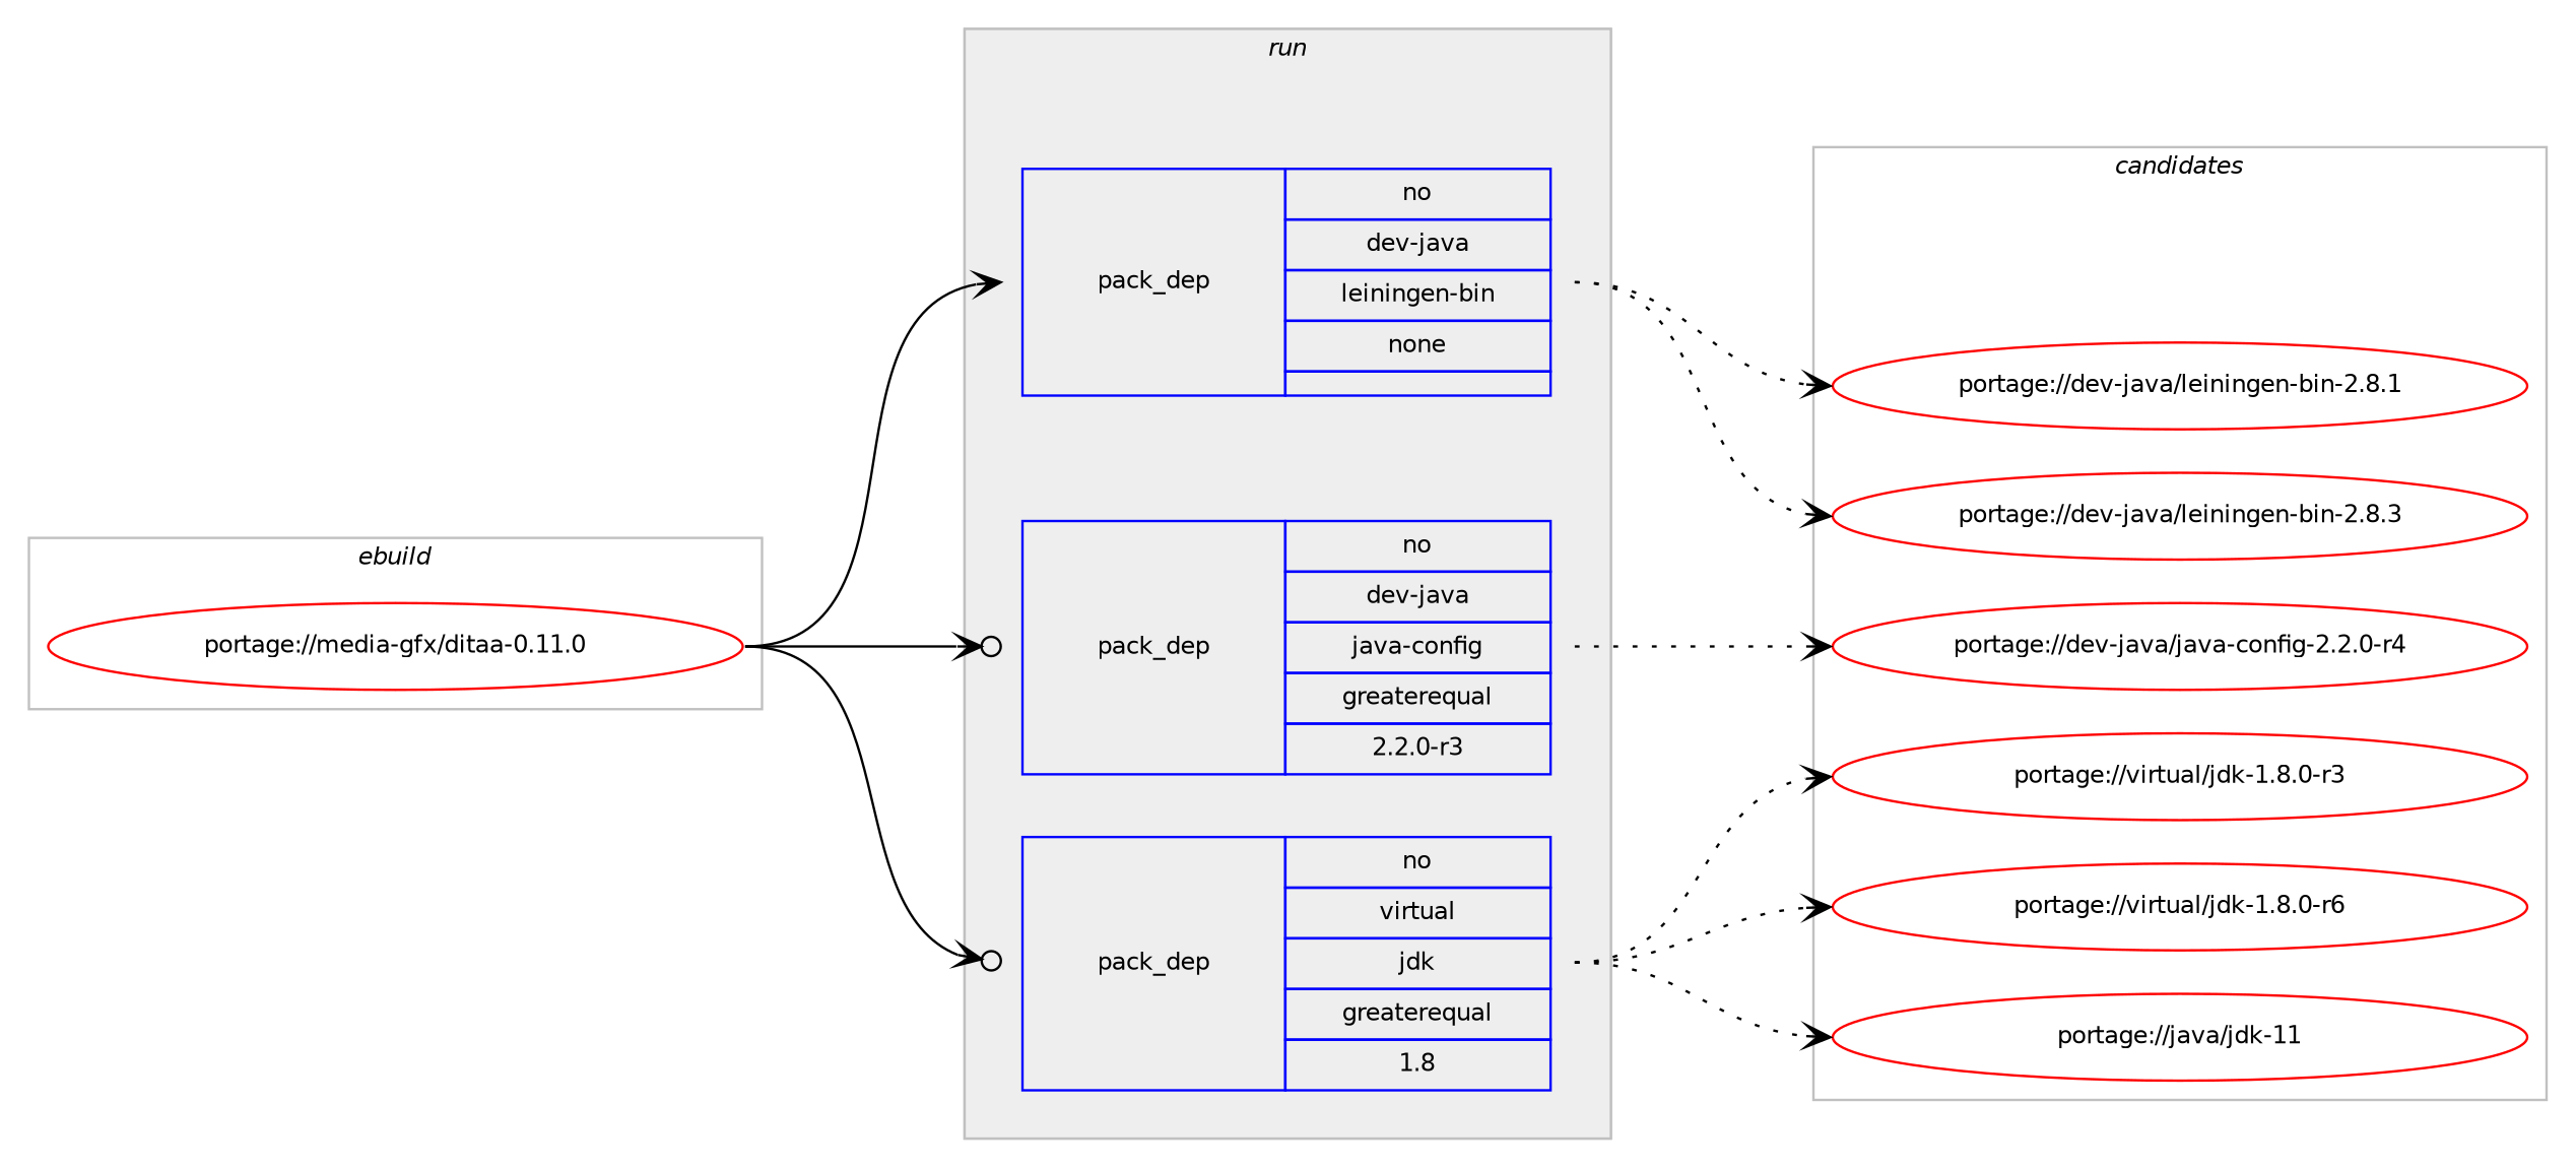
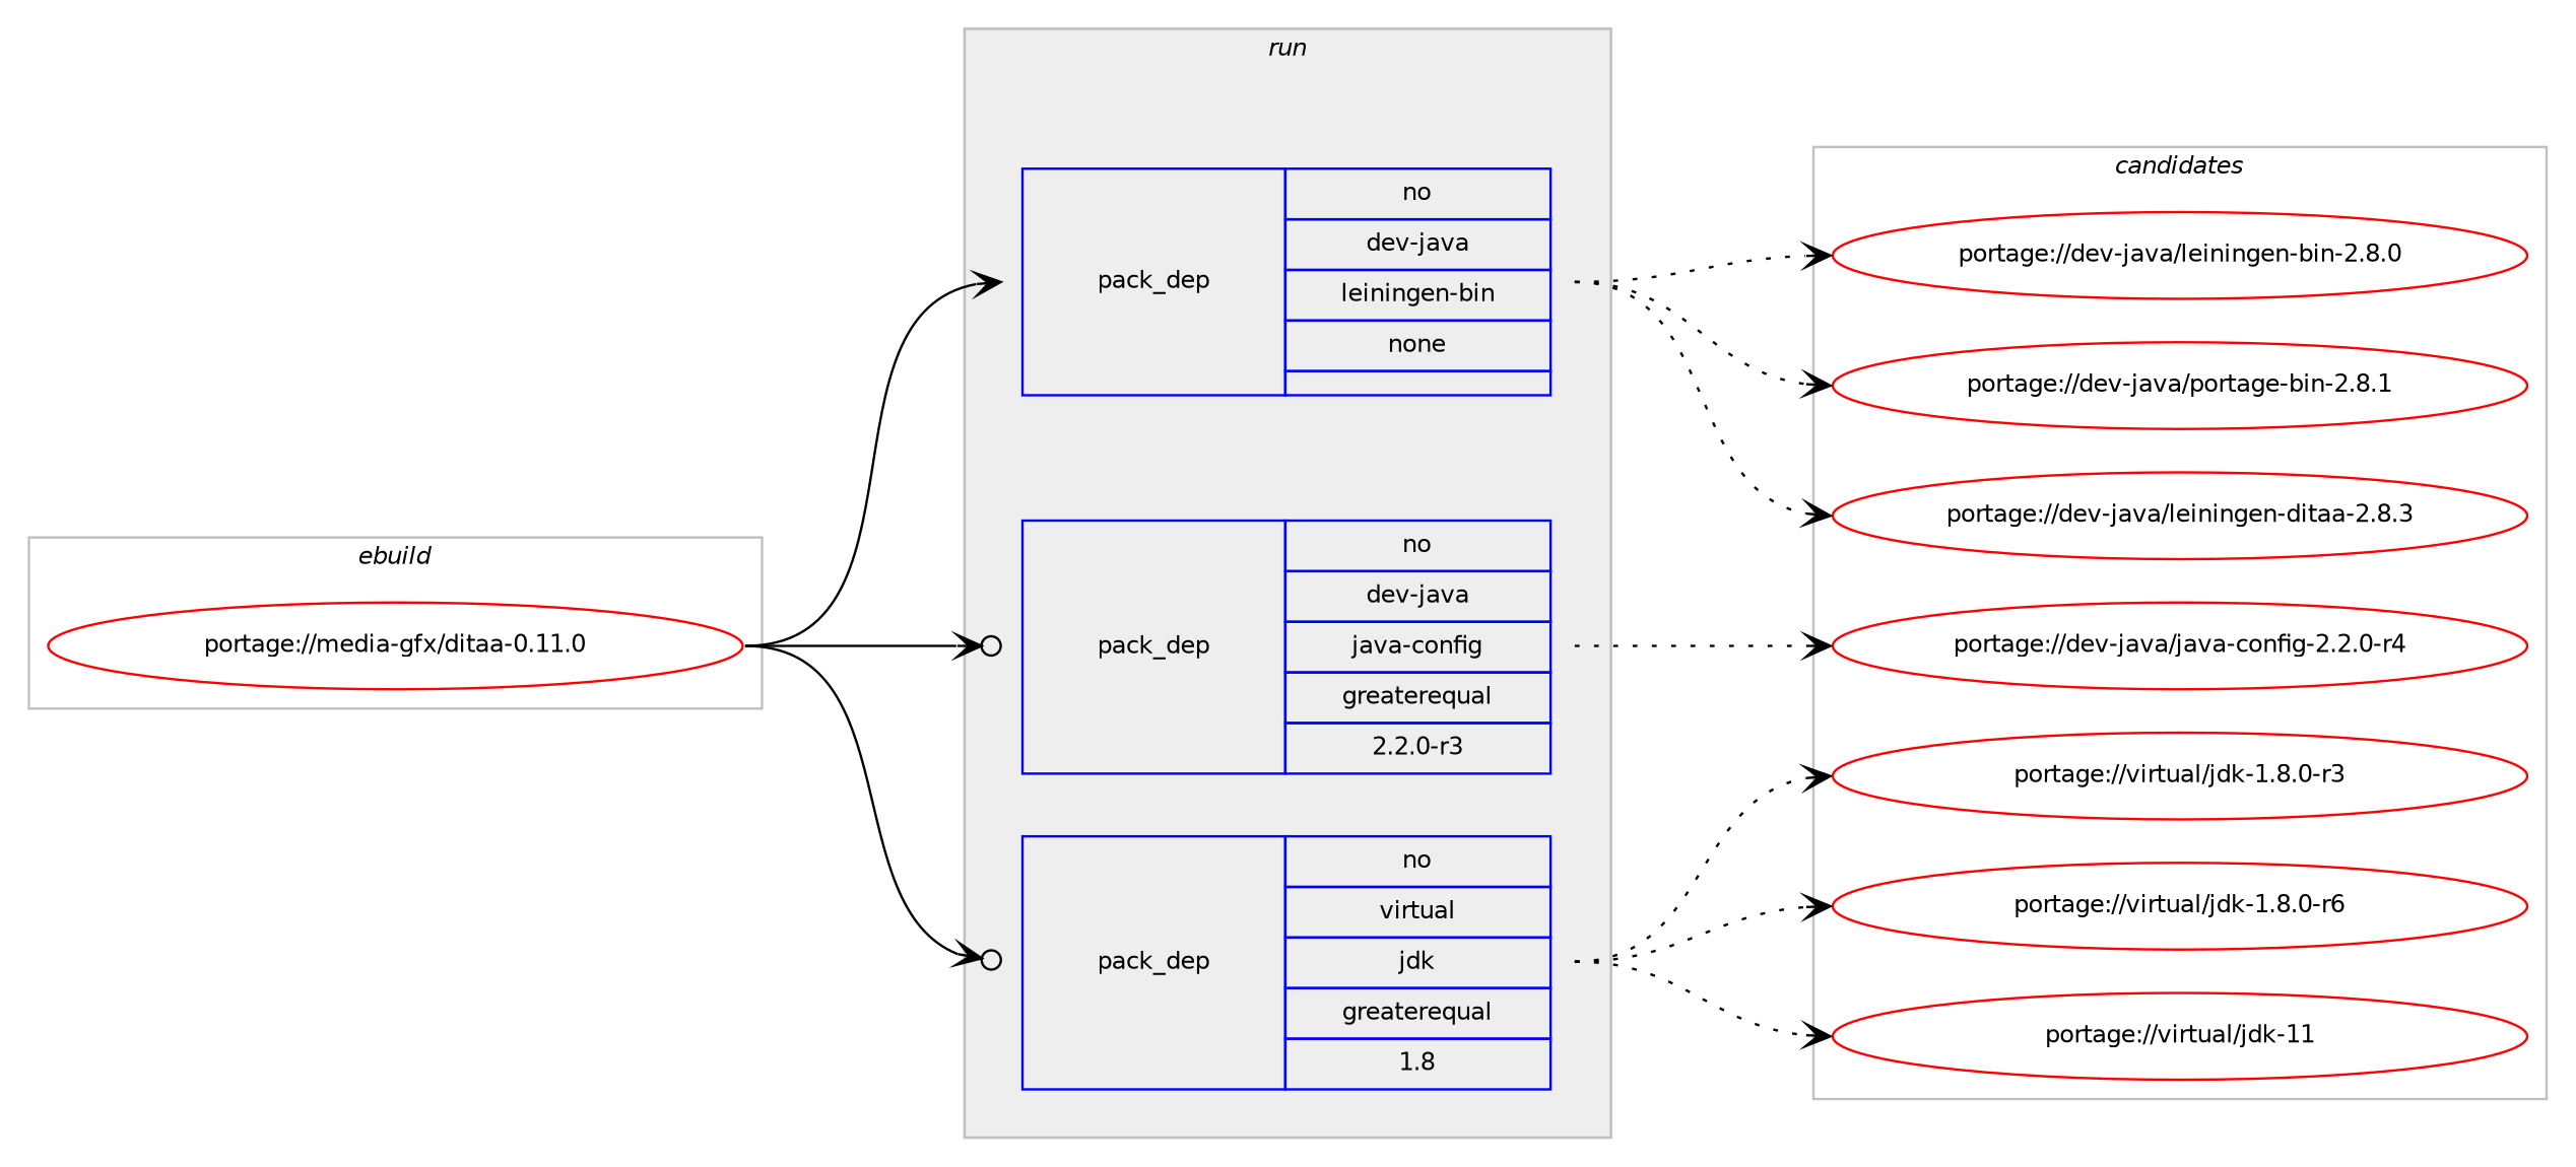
  digraph {
    compound=true
    concentrate=true
    fontname=Helvetica
    fontsize=10
    newrank=true
    rankdir=LR
    ranksep=1.5
    node [color=red fontname=Helvetica fontsize=10]
    edge [arrowhead=vee headport=w style=dotted tailport=e weight=100]
    n1 [label="portage://media-gfx/ditaa-0.11.0" width=4]
    n2 [color=blue label=<<TABLE BORDER="0" CELLBORDER="1" CELLSPACING="0" CELLPADDING="4" WIDTH="220"><TR><TD ROWSPAN="6" CELLPADDING="30">pack_dep</TD></TR><TR><TD WIDTH="110">no</TD></TR><TR><TD>dev-java</TD></TR><TR><TD>leiningen-bin</TD></TR><TR><TD>none</TD></TR><TR><TD></TD></TR></TABLE>> shape=none]
    n3 [color=blue label=<<TABLE BORDER="0" CELLBORDER="1" CELLSPACING="0" CELLPADDING="4" WIDTH="220"><TR><TD ROWSPAN="6" CELLPADDING="30">pack_dep</TD></TR><TR><TD WIDTH="110">no</TD></TR><TR><TD>dev-java</TD></TR><TR><TD>java-config</TD></TR><TR><TD>greaterequal</TD></TR><TR><TD>2.2.0-r3</TD></TR></TABLE>> shape=none]
    n4 [color=blue label=<<TABLE BORDER="0" CELLBORDER="1" CELLSPACING="0" CELLPADDING="4" WIDTH="220"><TR><TD ROWSPAN="6" CELLPADDING="30">pack_dep</TD></TR><TR><TD WIDTH="110">no</TD></TR><TR><TD>virtual</TD></TR><TR><TD>jdk</TD></TR><TR><TD>greaterequal</TD></TR><TR><TD>1.8</TD></TR></TABLE>> shape=none]
-   n6 [label="portage://dev-java/leiningen-bin-2.8.1" width=4]
-   n7 [label="portage://dev-java/leiningen-bin-2.8.3" width=4]
+   n5 [label="portage://dev-java/leiningen-bin-2.8.0" width=4]
+   n6 [label="portage://dev-java/portage-bin-2.8.1" width=4]
+   n7 [label="portage://dev-java/leiningen-ditaa-2.8.3" width=4]
    n8 [label="portage://dev-java/java-config-2.2.0-r4" width=4]
    n9 [label="portage://virtual/jdk-1.8.0-r3" width=4]
    n10 [label="portage://virtual/jdk-1.8.0-r6" width=4]
-   n11 [label="portage://java/jdk-11" width=4]
+   n11 [label="portage://virtual/jdk-11" width=4]
    subgraph cluster_1 {
      color=gray
      label=<<i>ebuild</i>>
      rank=same
      n1
    }
    subgraph cluster_2 {
      color=gray
      label=<<i>dependencies</i>>
      subgraph cluster_3 {
        color=gray
        fillcolor="#eeeeee"
        label=<<i>compile</i>>
        style=filled
        subgraph sub_4 {
          color=gray
          fillcolor="#eeeeee"
          label=<<i>compile</i>>
          style=filled
          n2
        }
      }
      subgraph cluster_5 {
        color=gray
        fillcolor="#eeeeee"
        label=<<i>compile and run</i>>
        style=filled
        subgraph sub_6 {
          color=gray
          fillcolor="#eeeeee"
          label=<<i>compile and run</i>>
          style=filled
          n3
        }
        subgraph sub_7 {
          color=gray
          fillcolor="#eeeeee"
          label=<<i>compile and run</i>>
          style=filled
          n4
        }
      }
      subgraph cluster_8 {
        color=gray
        fillcolor="#eeeeee"
        label=<<i>run</i>>
        style=filled
      }
    }
    subgraph cluster_9 {
      color=gray
      label=<<i>candidates</i>>
      rank=same
      subgraph sub_10 {
        color=black
        label=<<i>candidates</i>>
        nodesep=1
        rank=same
+       n5
        n6
        n7
      }
      subgraph sub_11 {
        color=black
        label=<<i>candidates</i>>
        nodesep=1
        rank=same
        n8
      }
      subgraph sub_12 {
        color=black
        label=<<i>candidates</i>>
        nodesep=1
        rank=same
        n9
        n10
        n11
      }
    }
    n1 -> n2 [style=solid weight=20]
    n1 -> n3 [arrowhead=odotvee style=solid weight=20]
    n1 -> n4 [arrowhead=odotvee style=solid weight=20]
+   n2 -> n5
    n2 -> n6
    n2 -> n7
    n3 -> n8
    n4 -> n9
    n4 -> n10
    n4 -> n11
  }
